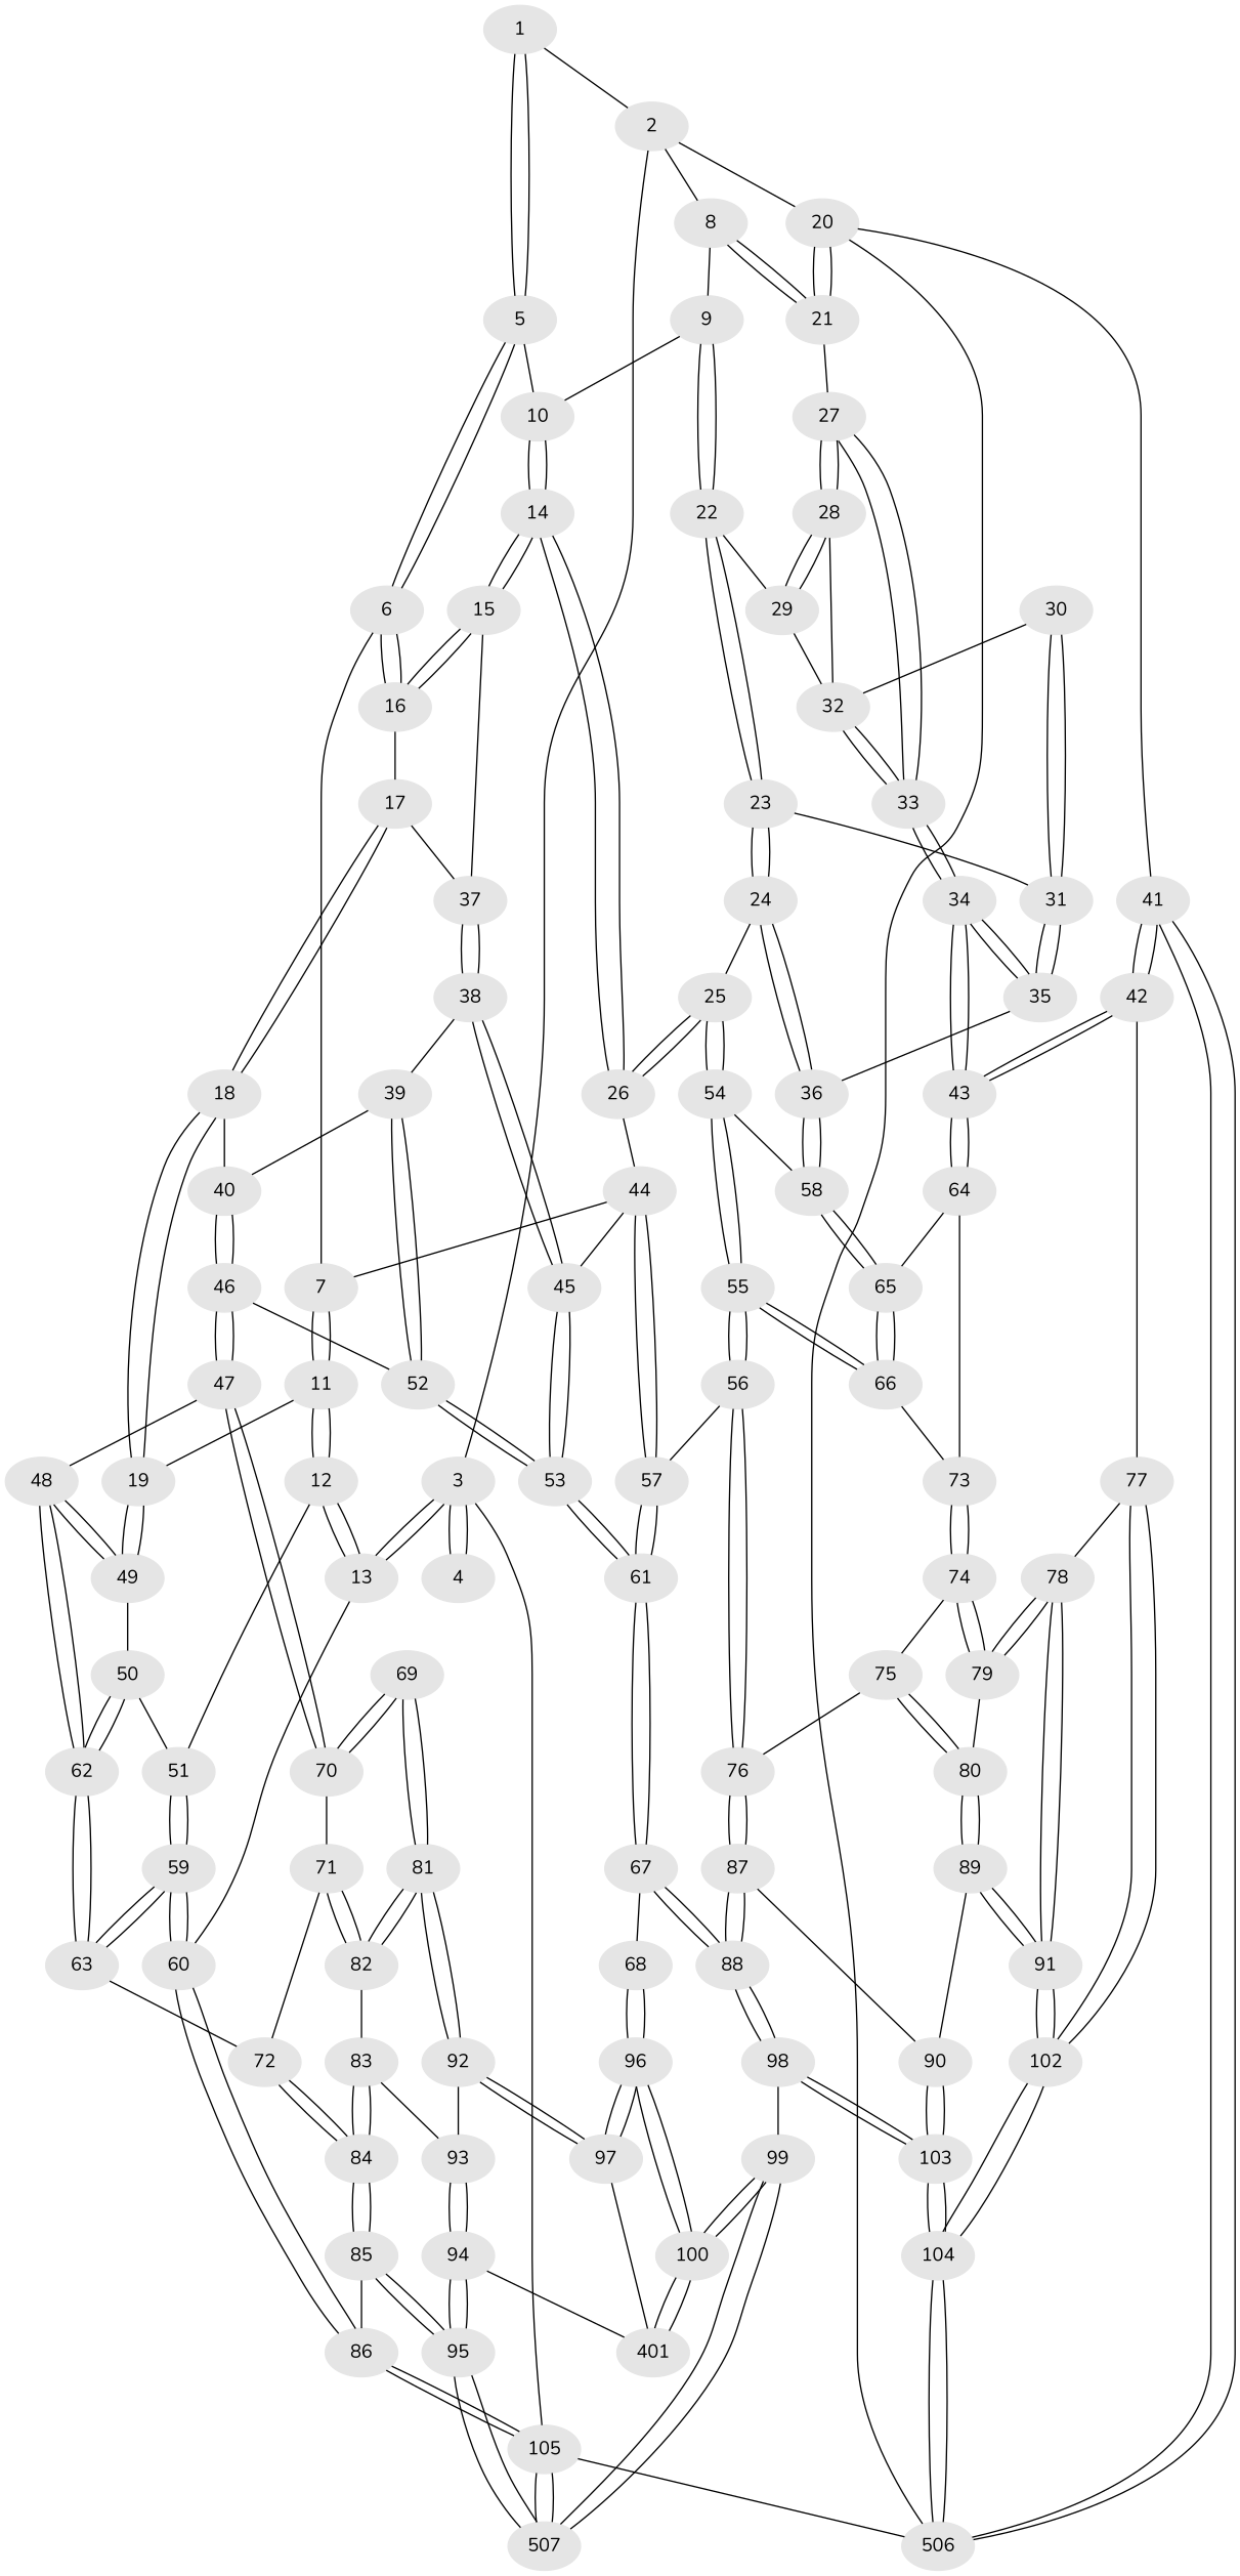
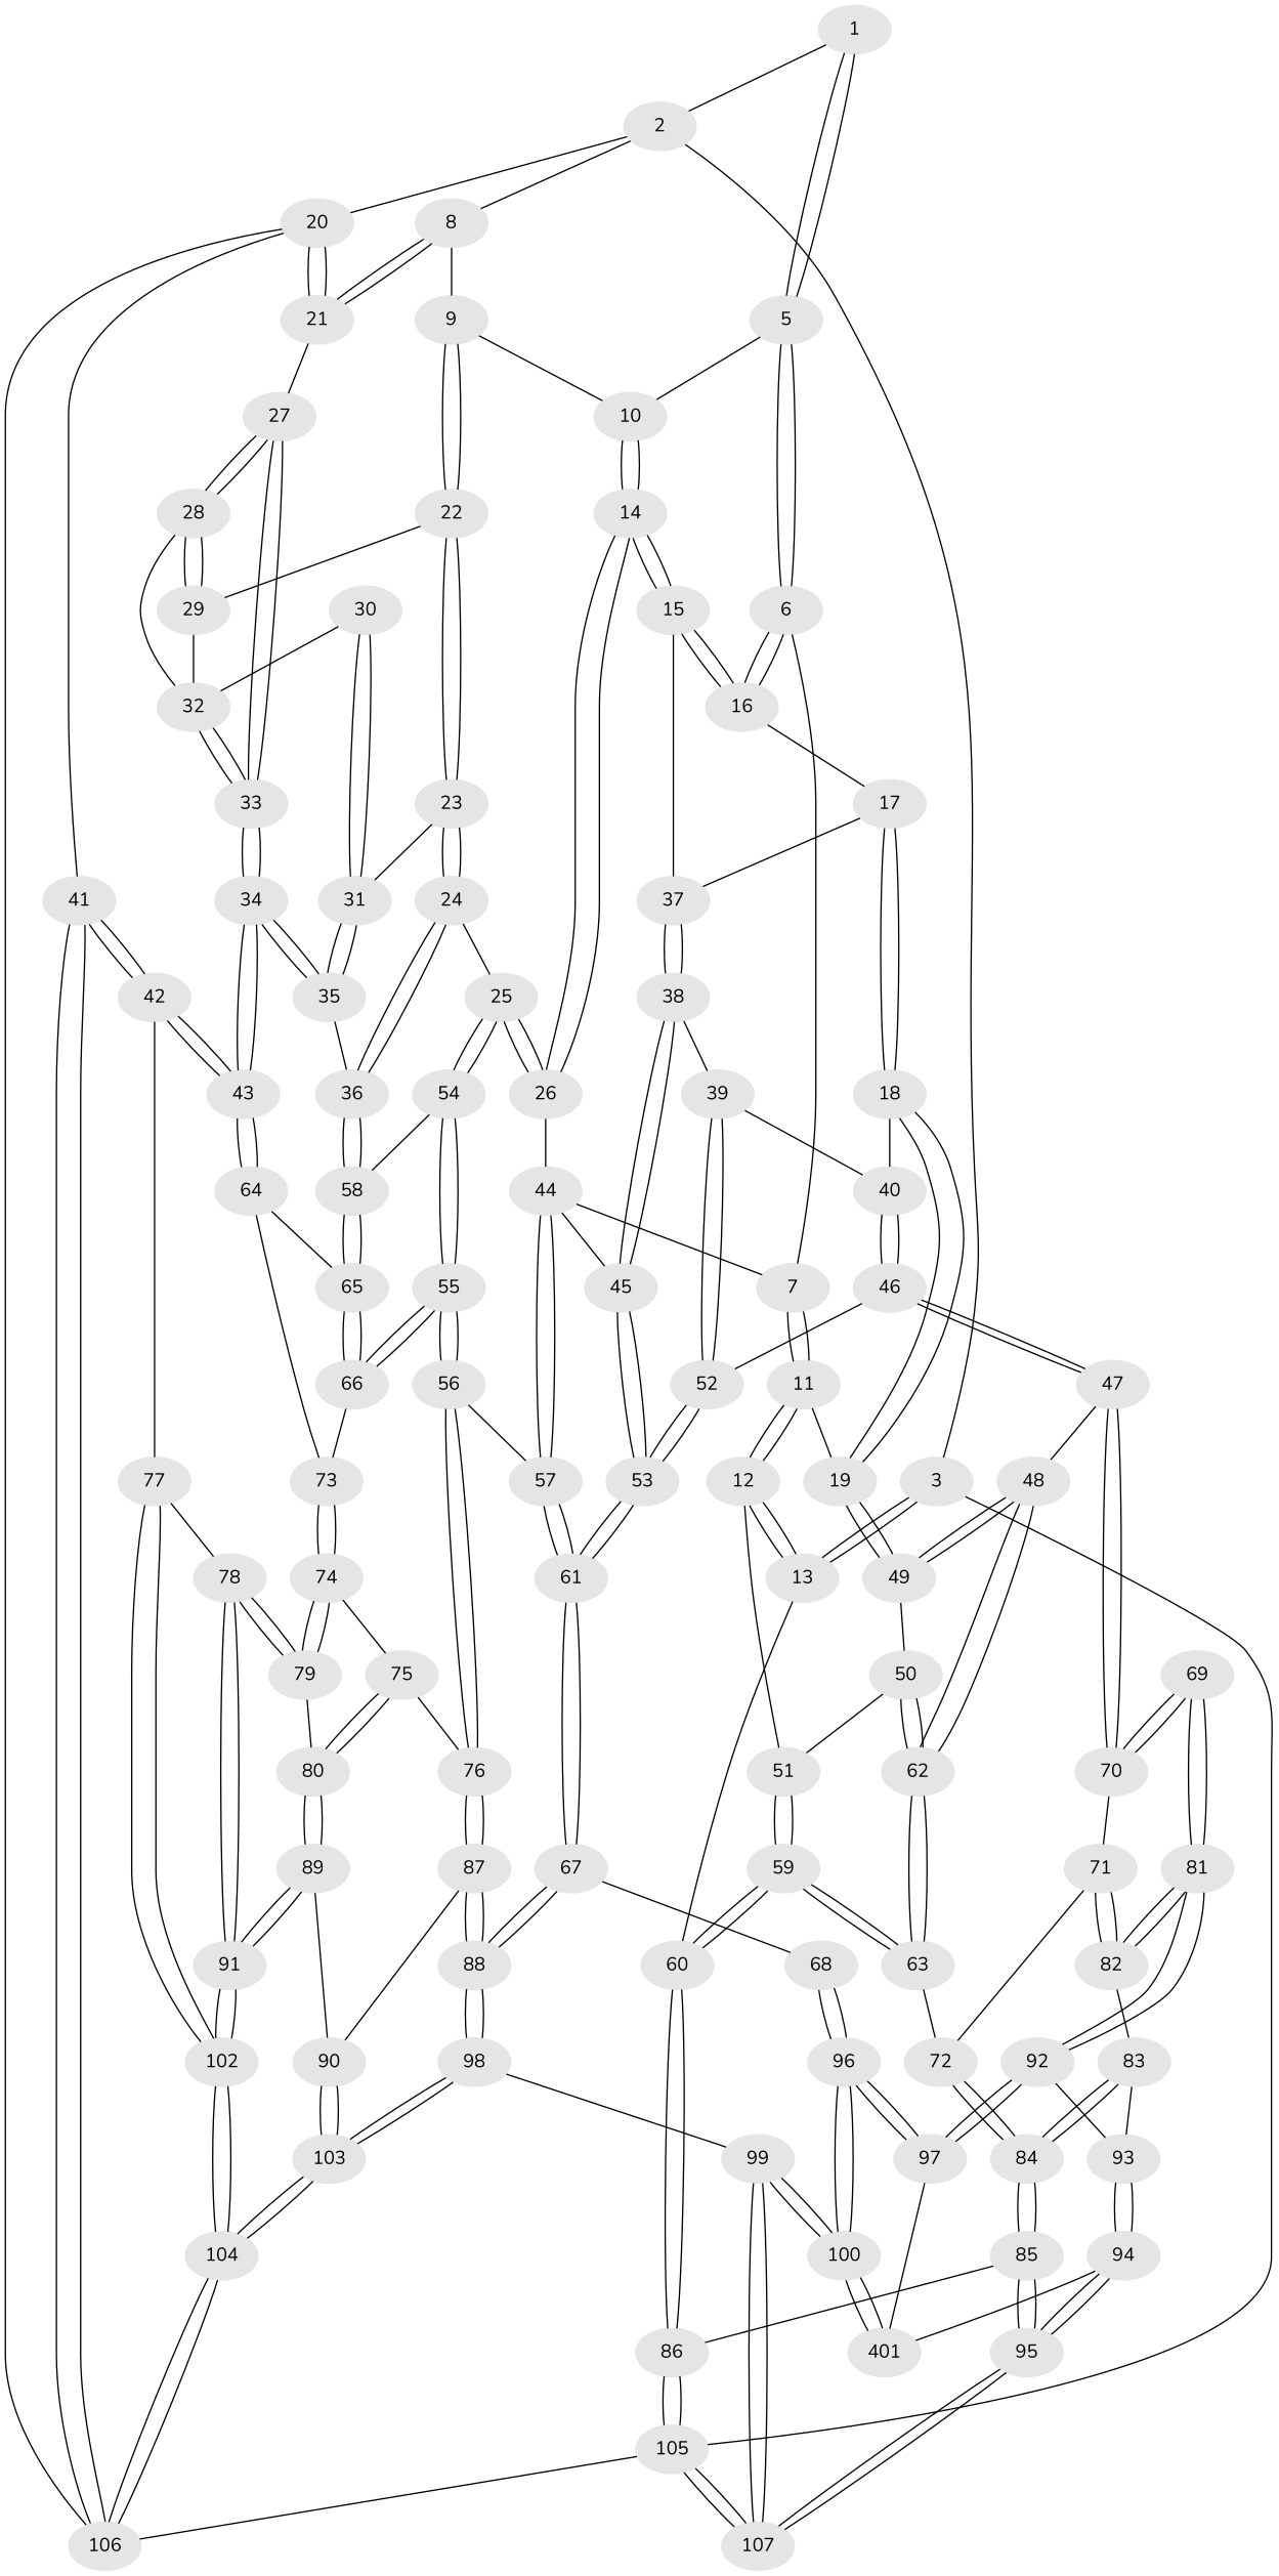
  graph {
    fontname=Nunito
    node [color=gray90 fontname=Nunito style=filled]
    edge [fontname=Nunito]
    1
    2
    5
    3
    8
    20
    6
    10
-   4
    13
    105
    9
    21
    41
-   106 [label=506]
+   106
    60
-   107 [label=507]
+   107
    7
    11
    16
    14
    17
    12
    19
    22
    27
    23
    29
    15
    26
    51
    49
    59
    86
    37
    44
    38
    18
    40
    46
    50
    42
    28
    33
    24
    31
    32
    25
    36
    35
    54
    58
    55
    45
    57
    34
    30
    43
    64
    65
    39
    52
    53
    47
    77
    78
    102
    73
    61
    48
    70
    62
    71
    63
    67
    56
    66
    76
    87
    72
    68
    88
    84
    74
    96
    98
    69
    81
    97
    100
    82
    92
    83
    85
    75
    79
    80
    89
    90
    91
    104
    93
    94
    95
    103
    99
    n107 [label=401]
    1 -- 2
    1 -- 5
    1 -- 5
    2 -- 3
    2 -- 8
    2 -- 20
    5 -- 6
    5 -- 6
    5 -- 10
-   3 -- 4
-   3 -- 4
    3 -- 13
    3 -- 13
    3 -- 105
    8 -- 9
    8 -- 21
    8 -- 21
    20 -- 21
    20 -- 21
    20 -- 41
    20 -- 106
    6 -- 7
    6 -- 16
    6 -- 16
    10 -- 14
    10 -- 14
    13 -- 60
    105 -- 106
    105 -- 107
    105 -- 107
    9 -- 10
    9 -- 22
    9 -- 22
    21 -- 27
    41 -- 106
    41 -- 106
    41 -- 42
    41 -- 42
    60 -- 86
    60 -- 86
    7 -- 11
    7 -- 11
    11 -- 12
    11 -- 12
    11 -- 19
    16 -- 17
    14 -- 15
    14 -- 15
    14 -- 26
    14 -- 26
    17 -- 37
    17 -- 18
    17 -- 18
    12 -- 13
    12 -- 13
    12 -- 51
    19 -- 49
    19 -- 49
    22 -- 23
    22 -- 23
    22 -- 29
    27 -- 28
    27 -- 28
    27 -- 33
    27 -- 33
    23 -- 24
    23 -- 24
    23 -- 31
    29 -- 32
    15 -- 16
    15 -- 16
    15 -- 37
    26 -- 44
    51 -- 59
    51 -- 59
    49 -- 50
    59 -- 60
    59 -- 60
    59 -- 63
    59 -- 63
    86 -- 105
    86 -- 105
    37 -- 38
    37 -- 38
    44 -- 7
    44 -- 45
    44 -- 57
    44 -- 57
    38 -- 45
    38 -- 45
    38 -- 39
    18 -- 19
    18 -- 19
    18 -- 40
    40 -- 46
    40 -- 46
    46 -- 52
    46 -- 47
    46 -- 47
    50 -- 51
    50 -- 62
    50 -- 62
    42 -- 43
    42 -- 43
    42 -- 77
    28 -- 29
    28 -- 29
    28 -- 32
    33 -- 34
    33 -- 34
    24 -- 25
    24 -- 36
    24 -- 36
    31 -- 35
    31 -- 35
    32 -- 33
    32 -- 33
    25 -- 26
    25 -- 26
    25 -- 54
    25 -- 54
    36 -- 58
    36 -- 58
    35 -- 36
    54 -- 58
    54 -- 55
    54 -- 55
    58 -- 65
    58 -- 65
    55 -- 56
    55 -- 56
    55 -- 66
    55 -- 66
    45 -- 53
    45 -- 53
    57 -- 61
    57 -- 61
    34 -- 35
    34 -- 35
    34 -- 43
    34 -- 43
    30 -- 31
    30 -- 31
    30 -- 32
    43 -- 64
    43 -- 64
    64 -- 65
    64 -- 73
    65 -- 66
    65 -- 66
    39 -- 40
    39 -- 52
    39 -- 52
    52 -- 53
    52 -- 53
    53 -- 61
    53 -- 61
    47 -- 48
    47 -- 70
    47 -- 70
    77 -- 78
    77 -- 102
    77 -- 102
    78 -- 79
    78 -- 79
    78 -- 91
    78 -- 91
    102 -- 104
    102 -- 104
    73 -- 74
    73 -- 74
    61 -- 67
    61 -- 67
    48 -- 49
    48 -- 49
    48 -- 62
    48 -- 62
    70 -- 71
    62 -- 63
    62 -- 63
    71 -- 72
    71 -- 82
    71 -- 82
    63 -- 72
    67 -- 68
    67 -- 88
    67 -- 88
    56 -- 57
    56 -- 76
    56 -- 76
    66 -- 73
    76 -- 87
    76 -- 87
    87 -- 88
    87 -- 88
    87 -- 90
    72 -- 84
    72 -- 84
    68 -- 96
    68 -- 96
    88 -- 98
    88 -- 98
    84 -- 85
    84 -- 85
    74 -- 75
    74 -- 79
    74 -- 79
    96 -- 97
    96 -- 97
    96 -- 100
    96 -- 100
    98 -- 103
    98 -- 103
    98 -- 99
    69 -- 70
    69 -- 70
    69 -- 81
    69 -- 81
    81 -- 82
    81 -- 82
    81 -- 92
    81 -- 92
    97 -- n107
    100 -- n107
    100 -- n107
    82 -- 83
    92 -- 97
    92 -- 97
    92 -- 93
    83 -- 84
    83 -- 84
    83 -- 93
    85 -- 86
    85 -- 95
    85 -- 95
    75 -- 76
    75 -- 80
    75 -- 80
    79 -- 80
    80 -- 89
    80 -- 89
    89 -- 90
    89 -- 91
    89 -- 91
    90 -- 103
    90 -- 103
    91 -- 102
    91 -- 102
    104 -- 106
    104 -- 106
    93 -- 94
    93 -- 94
    94 -- 95
    94 -- 95
    94 -- n107
    95 -- 107
    95 -- 107
    103 -- 104
    103 -- 104
    99 -- 107
    99 -- 107
    99 -- 100
    99 -- 100
  }
